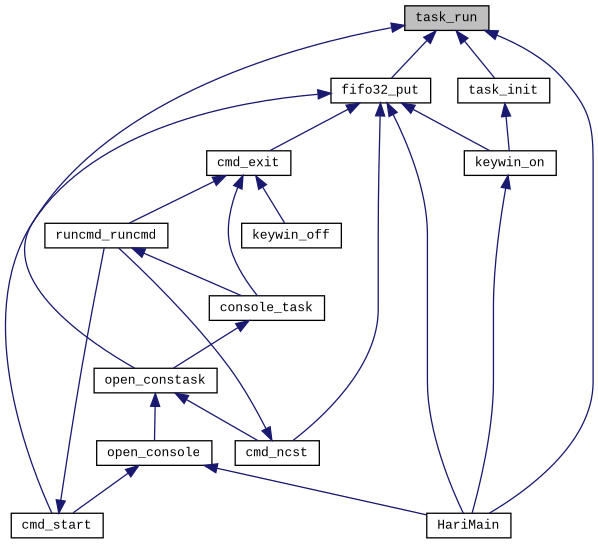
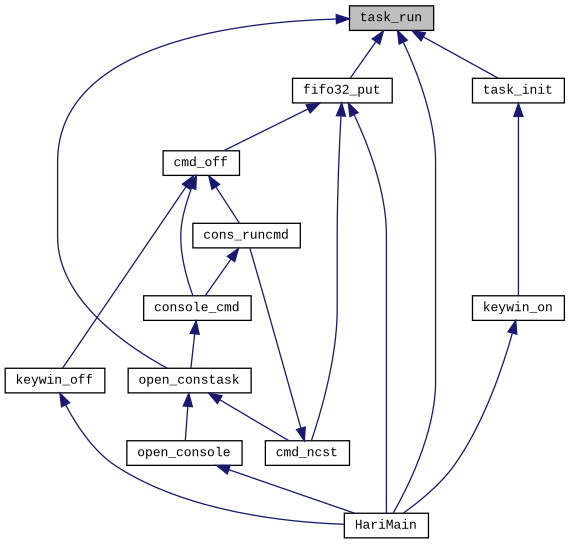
  digraph {
    fontname="Liberation Mono"
    rankdir=TB
    node [color=black fillcolor=white fontname="Liberation Mono" fontsize=10 shape=record style=filled]
    edge [color=midnightblue dir=back fontname="Liberation Mono" fontsize=10 labelfontname=Helvetica labelfontsize=10 style=solid]
    n1 [fillcolor=grey75 fontcolor=black height=0.2 label=task_run width=0.4]
    n2 [height=0.2 label=fifo32_put width=0.4]
    n3 [height=0.2 label=open_constask width=0.4]
    n4 [height=0.2 label=HariMain width=0.4]
    n5 [height=0.2 label=task_init width=0.4]
-   n6 [height=0.2 label=cmd_exit width=0.4]
+   n6 [height=0.2 label=cmd_off width=0.4]
    n7 [height=0.2 label=cmd_ncst width=0.4]
-   n8 [height=0.2 label=cmd_start width=0.4]
    n9 [height=0.2 label=keywin_on width=0.4]
    n10 [height=0.2 label=open_console width=0.4]
    n11 [height=0.2 label=keywin_off width=0.4]
-   n12 [height=0.2 label=runcmd_runcmd width=0.4]
-   n13 [height=0.2 label=console_task width=0.4]
+   n12 [height=0.2 label=cons_runcmd width=0.4]
+   n13 [height=0.2 label=console_cmd width=0.4]
    n1 -> n2
    n1 -> n3
    n1 -> n4
    n1 -> n5
    n2 -> n4
    n2 -> n6
    n2 -> n7
-   n2 -> n8
-   n2 -> n9
    n3 -> n7
    n3 -> n10
    n5 -> n9
    n6 -> n11
    n6 -> n12
    n6 -> n13
    n7 -> n12
-   n8 -> n12
    n9 -> n4
    n10 -> n4
-   n10 -> n8
+   n11 -> n4
    n12 -> n13
    n13 -> n3
  }
